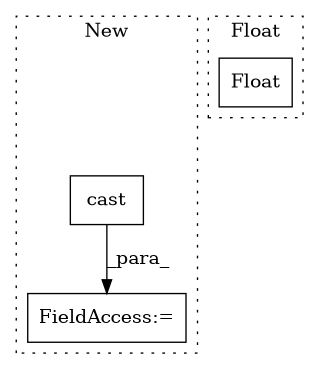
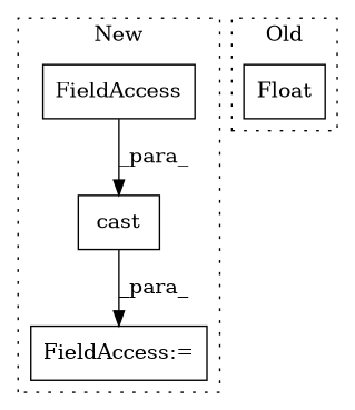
  digraph {
    node [a=32 shape=box]
    n1 [l="5,1" label=cast s="3831,3870"]
+   n2 [a=22 l=18 label=FieldAccess s=3852]
    n3 [a=7 l=1 label="FieldAccess:=" s=3819]
    n4 [l="6,1" label=Float s="4015,4036"]
    subgraph cluster_1 {
      label=New
      style=dotted
      n1
+     n2
      n3
    }
    subgraph cluster_2 {
-     label=Float
+     label=Old
      style=dotted
      n4
    }
    n1 -> n3 [label=_para_]
+   n2 -> n1 [label=_para_]
  }
